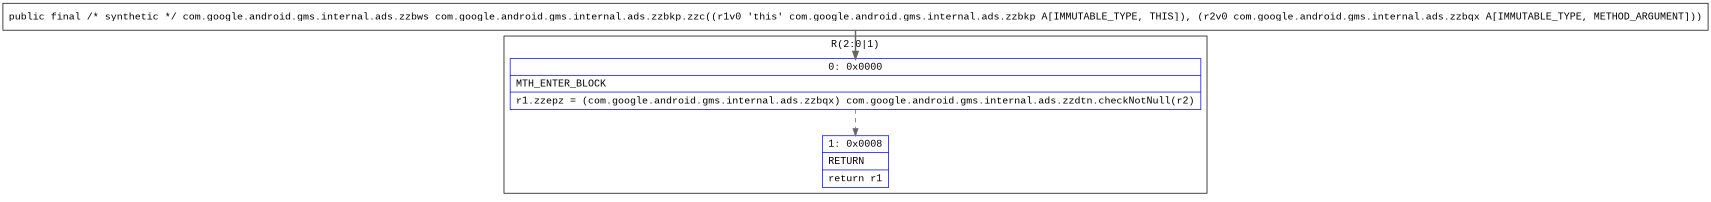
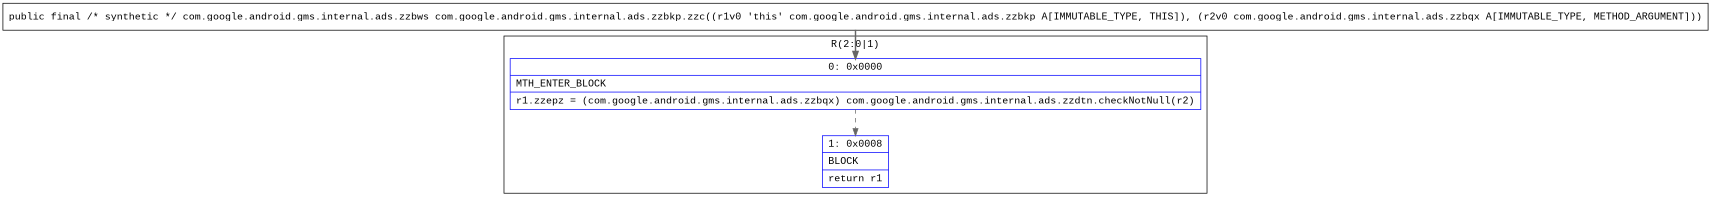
  digraph {
    fontname="Liberation Mono"
    node [color=blue shape=record fontname="Liberation Mono"]
    edge [color=gray40 fontname="Liberation Mono"]
    n1 [label="{0\:\ 0x0000|MTH_ENTER_BLOCK\l|r1.zzepz = (com.google.android.gms.internal.ads.zzbqx) com.google.android.gms.internal.ads.zzdtn.checkNotNull(r2)\l}"]
-   n2 [label="{1\:\ 0x0008|RETURN\l|return r1\l}"]
+   n2 [label="{1\:\ 0x0008|BLOCK\l|return r1\l}"]
    n3 [label="{public final \/* synthetic *\/ com.google.android.gms.internal.ads.zzbws com.google.android.gms.internal.ads.zzbkp.zzc((r1v0 'this' com.google.android.gms.internal.ads.zzbkp A[IMMUTABLE_TYPE, THIS]), (r2v0 com.google.android.gms.internal.ads.zzbqx A[IMMUTABLE_TYPE, METHOD_ARGUMENT])) }" color=""]
    subgraph cluster_1 {
      label="R(2:0|1)"
      n1
      n2
    }
    n1 -> n2 [style=dashed]
    n3 -> n1 [style=bold]
  }
